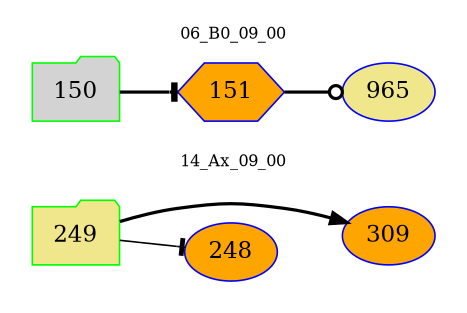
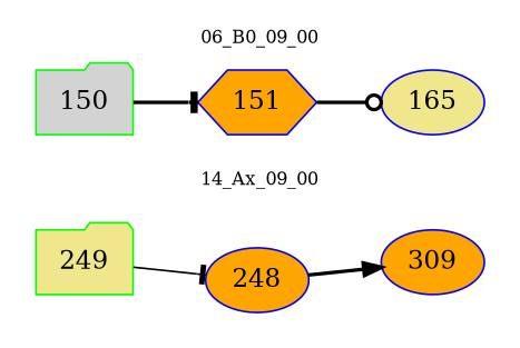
  digraph {
    rankdir=LR
    node [color=blue fillcolor=orange shape=ellipse style=filled]
    edge [arrowhead=tee color=black style=bold]
    n1 [color=green fillcolor=khaki label=249 shape=folder]
    n2 [label=248]
    n3 [label=309]
    n4 [color=green fillcolor=lightgrey label=150 shape=folder]
    n5 [label=151 shape=hexagon]
-   n6 [fillcolor=khaki label=965]
+   n6 [fillcolor=khaki label=165]
    subgraph cluster_1 {
      color=white
      fontsize=10
      label="14_Ax_09_00"
      n1
      n2
      n3
    }
    subgraph cluster_2 {
      color=white
      fontsize=10
      label="06_B0_09_00"
      n4
      n5
      n6
    }
    n1 -> n2 [style=solid]
-   n1 -> n3 [arrowhead=normal]
+   n2 -> n3 [arrowhead=normal]
    n4 -> n5
    n5 -> n6 [arrowhead=odot]
  }
